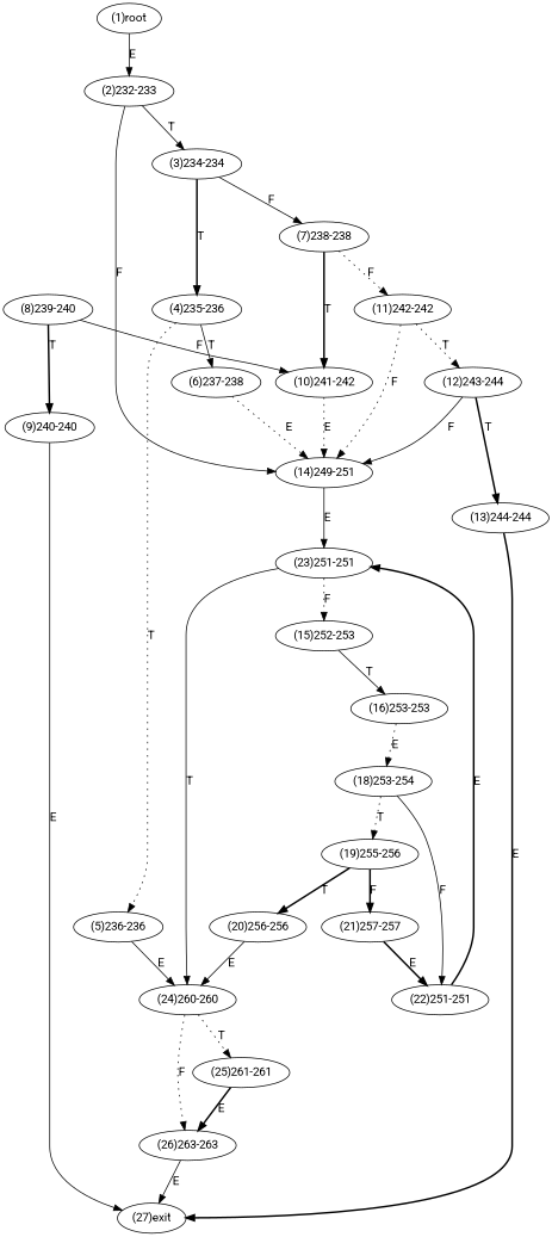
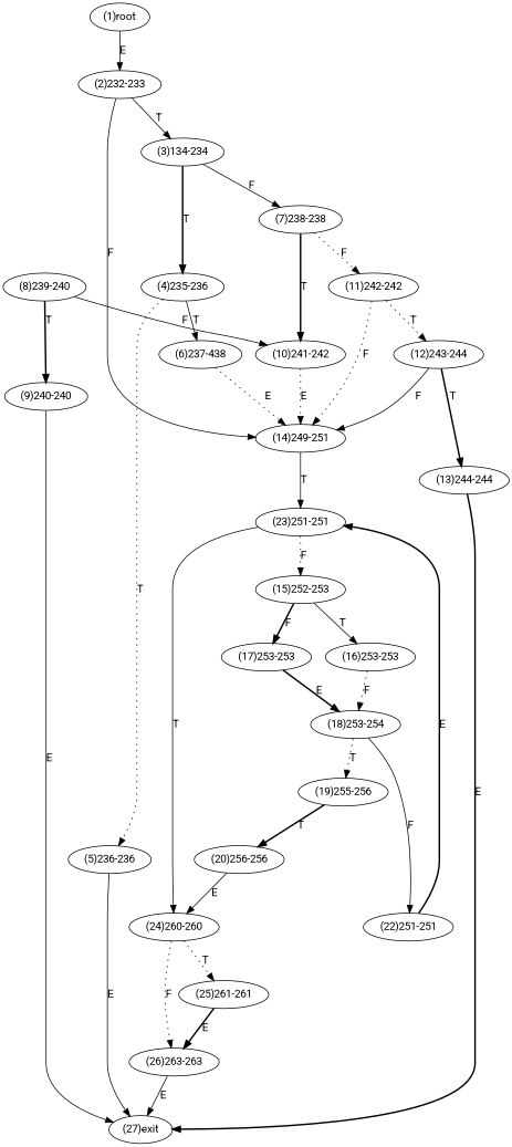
  digraph {
    fontname=Roboto
    node [fontname=Roboto]
    edge [fontname=Roboto style=solid]
    n1 [label="(1)root"]
    n2 [label="(2)232-233"]
-   n3 [label="(3)234-234"]
+   n3 [label="(3)134-234"]
    n4 [label="(14)249-251"]
    n5 [label="(4)235-236"]
    n6 [label="(7)238-238"]
    n7 [label="(23)251-251"]
    n8 [label="(5)236-236"]
-   n9 [label="(6)237-238"]
+   n9 [label="(6)237-438"]
    n10 [label="(11)242-242"]
    n11 [label="(10)241-242"]
    n12 [label="(27)exit"]
    n13 [label="(8)239-240"]
    n14 [label="(9)240-240"]
    n15 [label="(12)243-244"]
    n16 [label="(13)244-244"]
    n17 [label="(15)252-253"]
    n18 [label="(24)260-260"]
+   n19 [label="(17)253-253"]
    n20 [label="(16)253-253"]
    n21 [label="(18)253-254"]
    n22 [label="(19)255-256"]
    n23 [label="(22)251-251"]
-   n24 [label="(21)257-257"]
    n25 [label="(20)256-256"]
    n26 [label="(25)261-261"]
    n27 [label="(26)263-263"]
    n1 -> n2 [label=E]
    n2 -> n3 [label=T]
    n2 -> n4 [label=F]
    n3 -> n5 [label=T style=bold]
    n3 -> n6 [label=F]
-   n4 -> n7 [label=E]
+   n4 -> n7 [label=T]
    n5 -> n8 [label=T style=dotted]
    n5 -> n9 [label=T]
    n6 -> n10 [label=F style=dotted]
    n6 -> n11 [label=T style=bold]
    n7 -> n17 [label=F style=dotted]
    n7 -> n18 [label=T]
-   n8 -> n18 [label=E]
+   n8 -> n12 [label=E]
    n9 -> n4 [label=E style=dotted]
    n10 -> n4 [label=F style=dotted]
    n10 -> n15 [label=T style=dotted]
    n11 -> n4 [label=E style=dotted]
    n13 -> n11 [label=F]
    n13 -> n14 [label=T style=bold]
    n14 -> n12 [label=E]
    n15 -> n4 [label=F]
    n15 -> n16 [label=T style=bold]
    n16 -> n12 [label=E style=bold]
+   n17 -> n19 [label=F style=bold]
    n17 -> n20 [label=T]
    n18 -> n26 [label=T style=dotted]
    n18 -> n27 [label=F style=dotted]
-   n20 -> n21 [label=E style=dotted]
+   n19 -> n21 [label=E style=bold]
+   n20 -> n21 [label=F style=dotted]
    n21 -> n22 [label=T style=dotted]
    n21 -> n23 [label=F]
-   n22 -> n24 [label=F style=bold]
    n22 -> n25 [label=T style=bold]
    n23 -> n7 [label=E style=bold]
-   n24 -> n23 [label=E style=bold]
    n25 -> n18 [label=E]
    n26 -> n27 [label=E style=bold]
    n27 -> n12 [label=E]
  }
